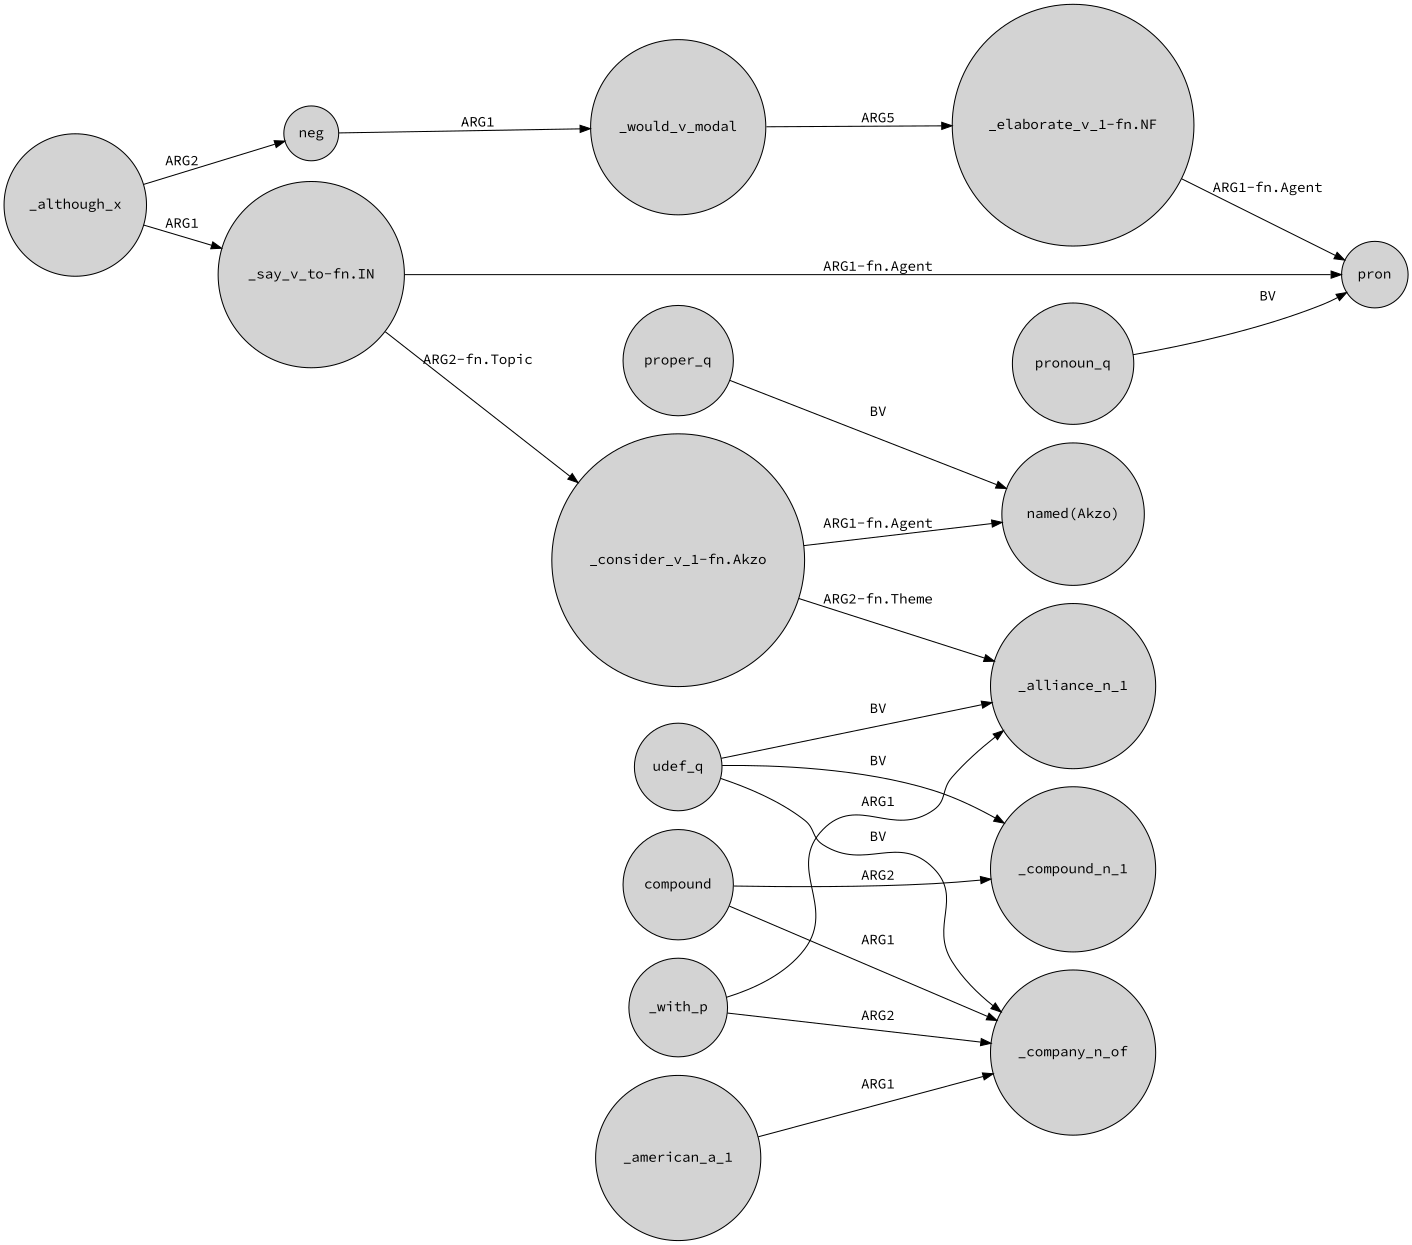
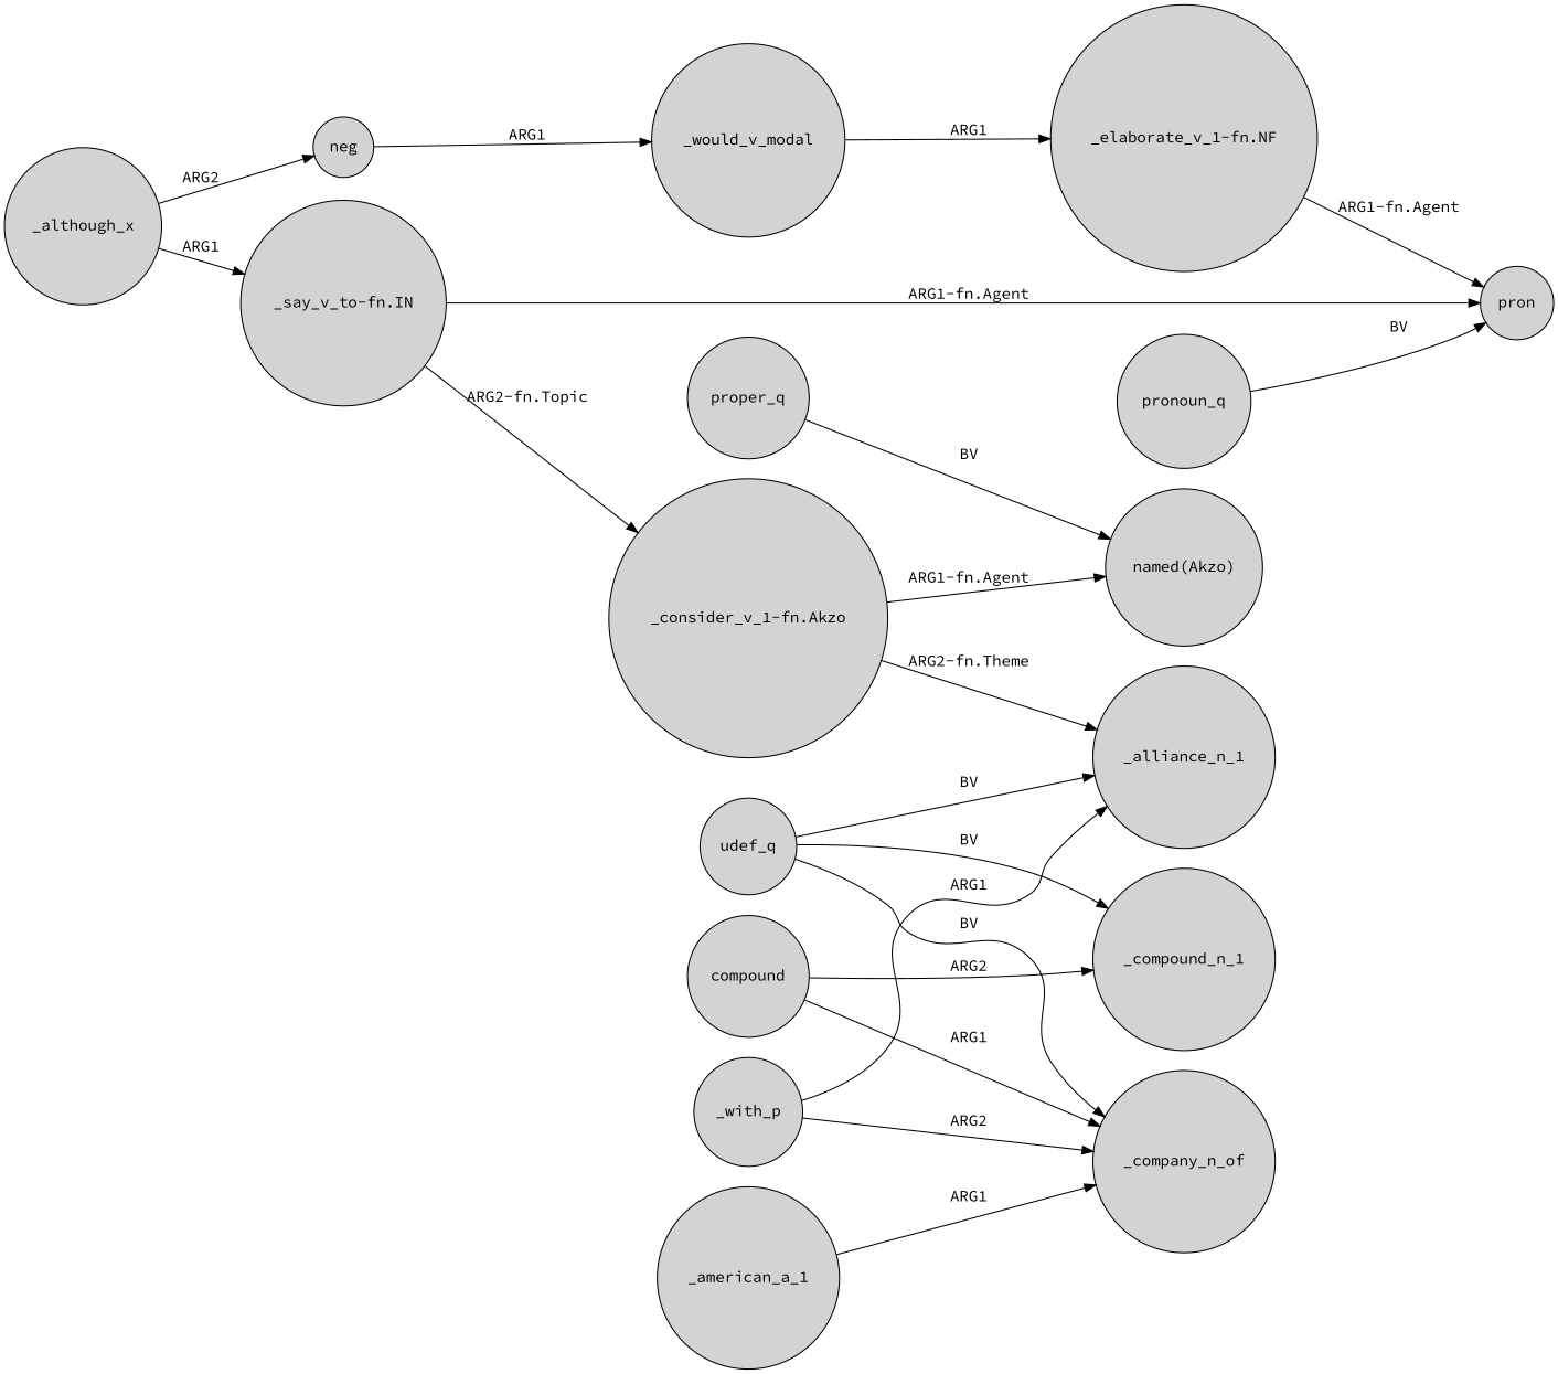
  digraph {
    fontname="Source Code Pro"
    rankdir=LR
    node [fontname="Source Code Pro" shape=circle style=filled]
    edge [fontname="Source Code Pro"]
    neg
    _would_v_modal
    "_elaborate_v_1-fn.NF"
    pron
    _american_a_1
    _company_n_of
    n7 [label="_consider_v_1-fn.Akzo"]
    "named(Akzo)"
    _alliance_n_1
    proper_q
    _although_x
    "_say_v_to-fn.IN"
    udef_q
    n14 [label=_compound_n_1]
    compound
    pronoun_q
    _with_p
    neg -> _would_v_modal [label=ARG1]
-   _would_v_modal -> "_elaborate_v_1-fn.NF" [label=ARG5]
+   _would_v_modal -> "_elaborate_v_1-fn.NF" [label=ARG1]
    "_elaborate_v_1-fn.NF" -> pron [label="ARG1-fn.Agent"]
    _american_a_1 -> _company_n_of [label=ARG1]
    n7 -> "named(Akzo)" [label="ARG1-fn.Agent"]
    n7 -> _alliance_n_1 [label="ARG2-fn.Theme"]
    proper_q -> "named(Akzo)" [label=BV]
    _although_x -> neg [label=ARG2]
    _although_x -> "_say_v_to-fn.IN" [label=ARG1]
    "_say_v_to-fn.IN" -> pron [label="ARG1-fn.Agent"]
    "_say_v_to-fn.IN" -> n7 [label="ARG2-fn.Topic"]
    udef_q -> _company_n_of [label=BV]
    udef_q -> _alliance_n_1 [label=BV]
    udef_q -> n14 [label=BV]
    compound -> _company_n_of [label=ARG1]
    compound -> n14 [label=ARG2]
    pronoun_q -> pron [label=BV]
    _with_p -> _company_n_of [label=ARG2]
    _with_p -> _alliance_n_1 [label=ARG1]
  }
